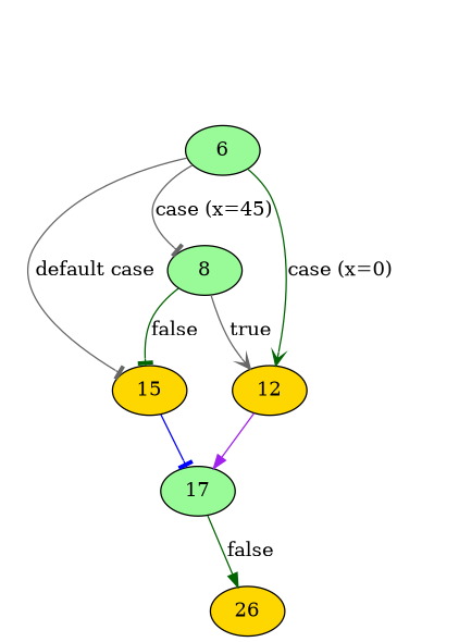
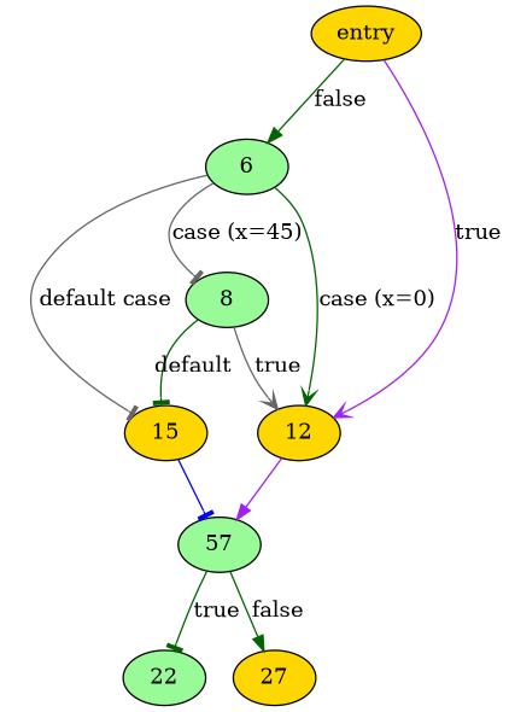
  digraph {
    node [fillcolor=gold style=filled]
    edge [arrowhead=tee color=darkgreen]
+   n1 [label=entry]
    6 [fillcolor=palegreen]
    12
    8 [fillcolor=palegreen]
    15
-   17 [fillcolor=palegreen]
-   26
+   17 [fillcolor=palegreen label=57]
+   22 [fillcolor=palegreen]
+   26 [label=27]
+   n1 -> 6 [arrowhead=normal label=false]
+   n1 -> 12 [arrowhead=vee color=purple label=true]
    6 -> 12 [arrowhead=vee label="case (x=0)"]
    6 -> 8 [color=gray40 label="case (x=45)"]
    6 -> 15 [color=gray40 label="default case"]
    12 -> 17 [arrowhead=normal color=purple]
    8 -> 12 [arrowhead=vee color=gray40 label=true]
-   8 -> 15 [label=false]
+   8 -> 15 [label=default]
    15 -> 17 [color=blue]
+   17 -> 22 [label=true]
    17 -> 26 [arrowhead=normal label=false]
  }
